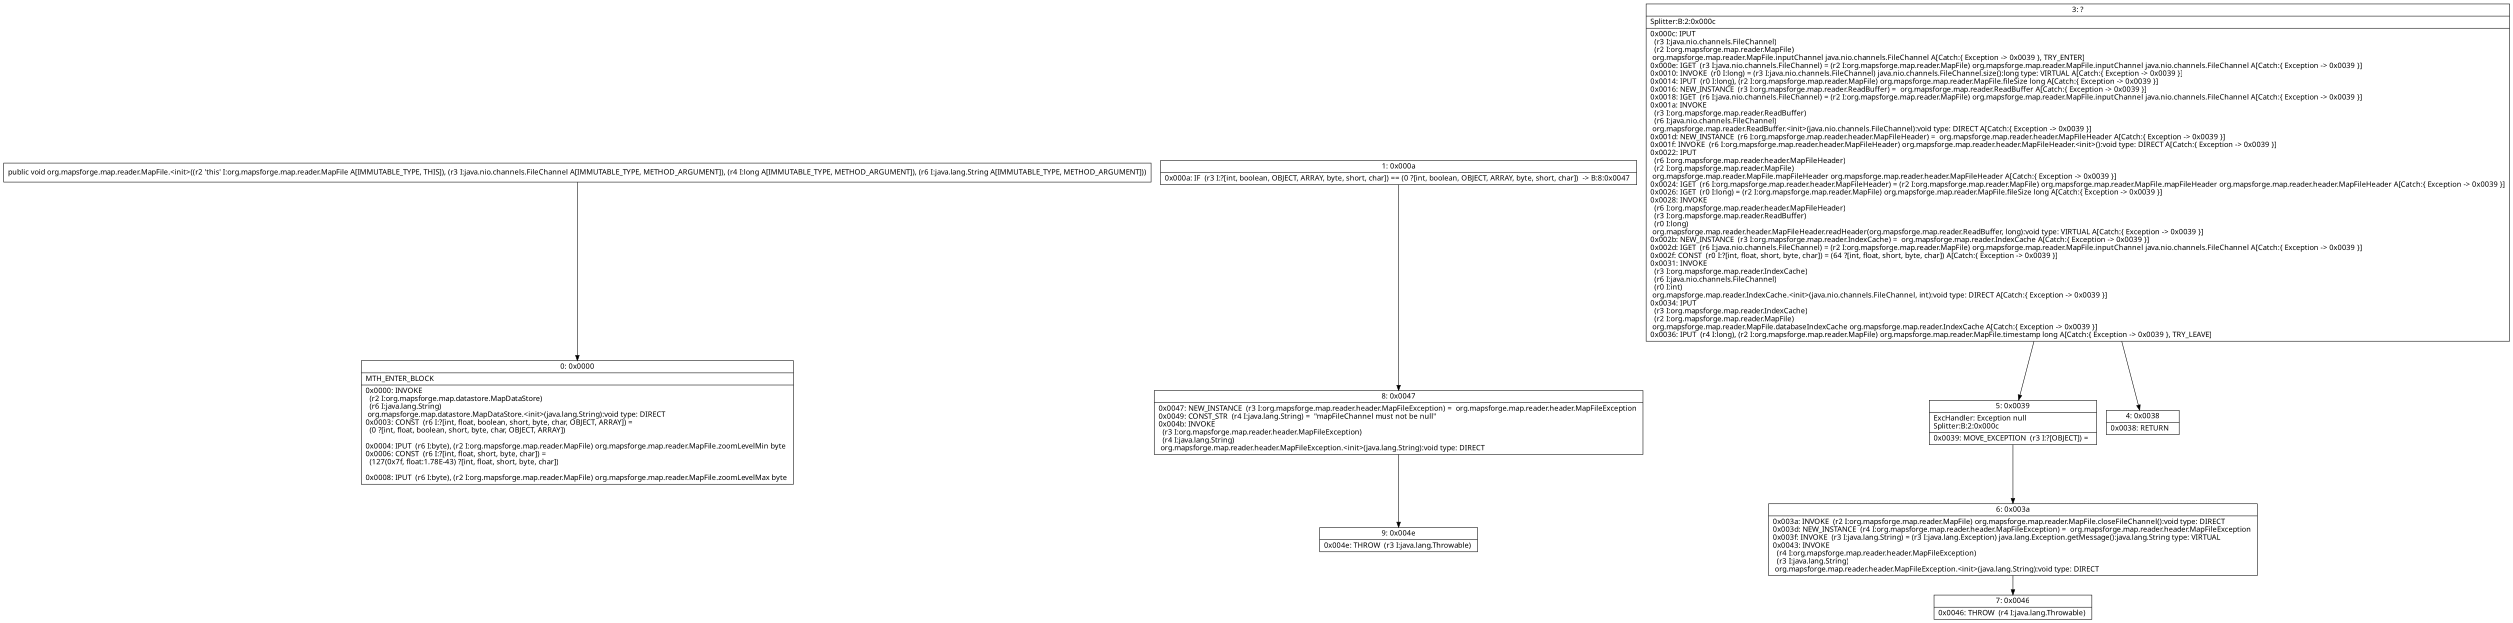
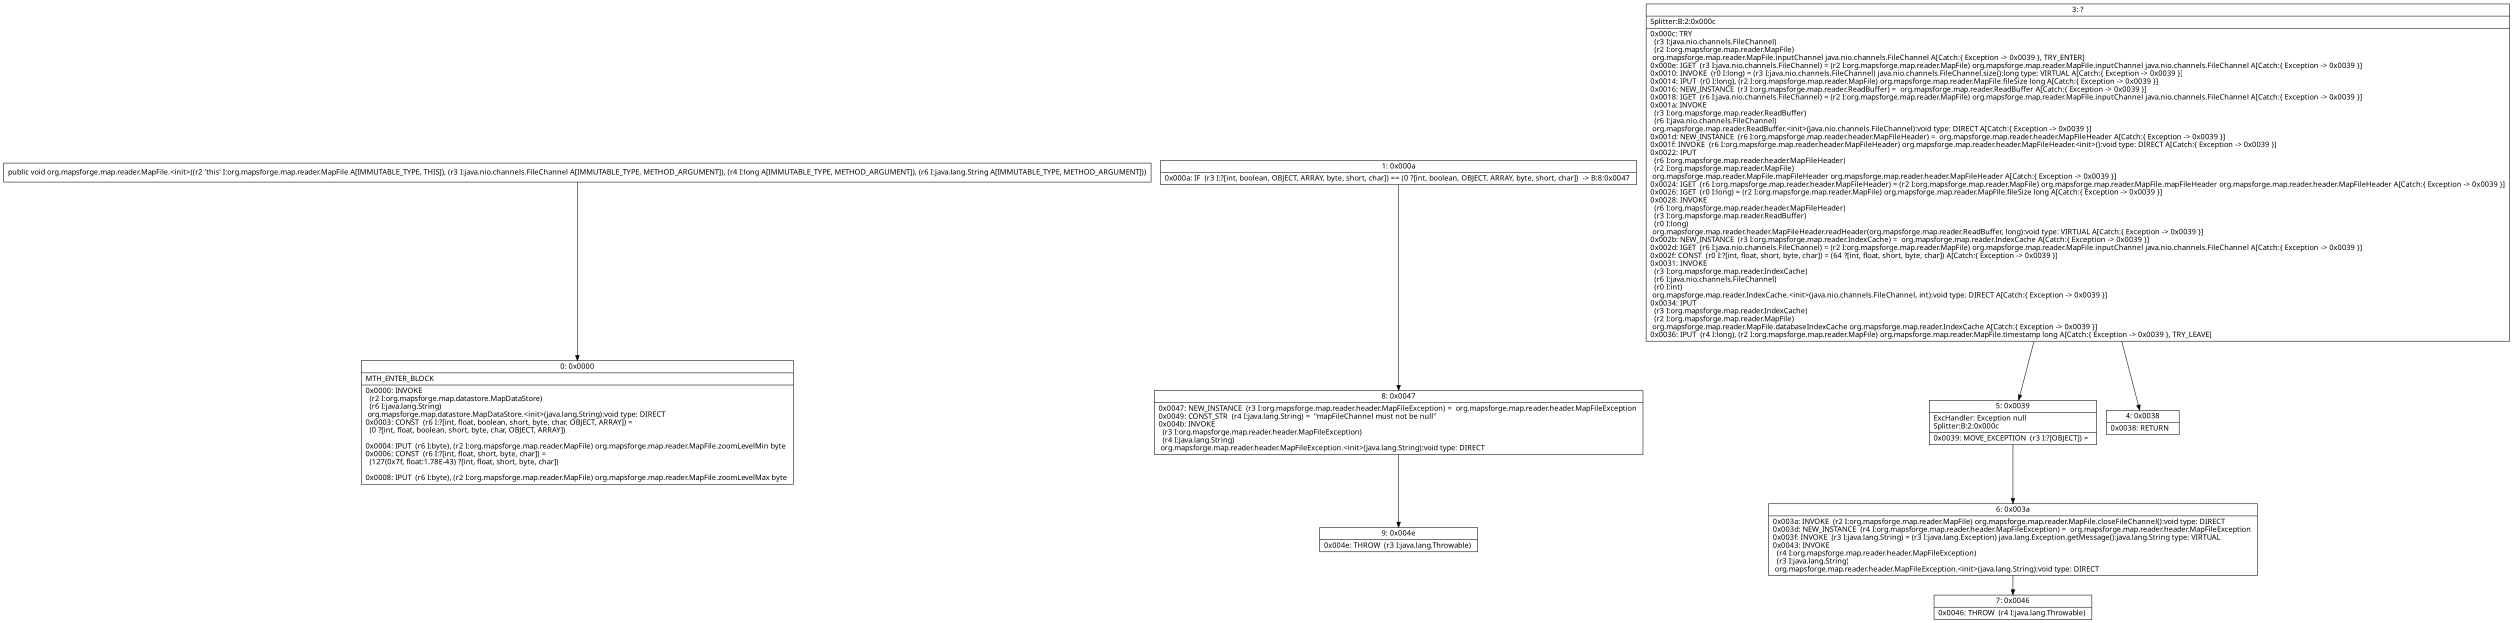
  digraph {
    fontname="Noto Sans"
    node [fontname="Noto Sans" shape=record]
    edge [fontname="Noto Sans"]
    n1 [label="{0\:\ 0x0000|MTH_ENTER_BLOCK\l|0x0000: INVOKE  \l  (r2 I:org.mapsforge.map.datastore.MapDataStore)\l  (r6 I:java.lang.String)\l org.mapsforge.map.datastore.MapDataStore.\<init\>(java.lang.String):void type: DIRECT \l0x0003: CONST  (r6 I:?[int, float, boolean, short, byte, char, OBJECT, ARRAY]) = \l  (0 ?[int, float, boolean, short, byte, char, OBJECT, ARRAY])\l \l0x0004: IPUT  (r6 I:byte), (r2 I:org.mapsforge.map.reader.MapFile) org.mapsforge.map.reader.MapFile.zoomLevelMin byte \l0x0006: CONST  (r6 I:?[int, float, short, byte, char]) = \l  (127(0x7f, float:1.78E\-43) ?[int, float, short, byte, char])\l \l0x0008: IPUT  (r6 I:byte), (r2 I:org.mapsforge.map.reader.MapFile) org.mapsforge.map.reader.MapFile.zoomLevelMax byte \l}"]
    n2 [label="{1\:\ 0x000a|0x000a: IF  (r3 I:?[int, boolean, OBJECT, ARRAY, byte, short, char]) == (0 ?[int, boolean, OBJECT, ARRAY, byte, short, char])  \-\> B:8:0x0047 \l}"]
    n3 [label="{8\:\ 0x0047|0x0047: NEW_INSTANCE  (r3 I:org.mapsforge.map.reader.header.MapFileException) =  org.mapsforge.map.reader.header.MapFileException \l0x0049: CONST_STR  (r4 I:java.lang.String) =  \"mapFileChannel must not be null\" \l0x004b: INVOKE  \l  (r3 I:org.mapsforge.map.reader.header.MapFileException)\l  (r4 I:java.lang.String)\l org.mapsforge.map.reader.header.MapFileException.\<init\>(java.lang.String):void type: DIRECT \l}"]
    n4 [label="{9\:\ 0x004e|0x004e: THROW  (r3 I:java.lang.Throwable) \l}"]
-   n5 [label="{3\:\ ?|Splitter:B:2:0x000c\l|0x000c: IPUT  \l  (r3 I:java.nio.channels.FileChannel)\l  (r2 I:org.mapsforge.map.reader.MapFile)\l org.mapsforge.map.reader.MapFile.inputChannel java.nio.channels.FileChannel A[Catch:\{ Exception \-\> 0x0039 \}, TRY_ENTER]\l0x000e: IGET  (r3 I:java.nio.channels.FileChannel) = (r2 I:org.mapsforge.map.reader.MapFile) org.mapsforge.map.reader.MapFile.inputChannel java.nio.channels.FileChannel A[Catch:\{ Exception \-\> 0x0039 \}]\l0x0010: INVOKE  (r0 I:long) = (r3 I:java.nio.channels.FileChannel) java.nio.channels.FileChannel.size():long type: VIRTUAL A[Catch:\{ Exception \-\> 0x0039 \}]\l0x0014: IPUT  (r0 I:long), (r2 I:org.mapsforge.map.reader.MapFile) org.mapsforge.map.reader.MapFile.fileSize long A[Catch:\{ Exception \-\> 0x0039 \}]\l0x0016: NEW_INSTANCE  (r3 I:org.mapsforge.map.reader.ReadBuffer) =  org.mapsforge.map.reader.ReadBuffer A[Catch:\{ Exception \-\> 0x0039 \}]\l0x0018: IGET  (r6 I:java.nio.channels.FileChannel) = (r2 I:org.mapsforge.map.reader.MapFile) org.mapsforge.map.reader.MapFile.inputChannel java.nio.channels.FileChannel A[Catch:\{ Exception \-\> 0x0039 \}]\l0x001a: INVOKE  \l  (r3 I:org.mapsforge.map.reader.ReadBuffer)\l  (r6 I:java.nio.channels.FileChannel)\l org.mapsforge.map.reader.ReadBuffer.\<init\>(java.nio.channels.FileChannel):void type: DIRECT A[Catch:\{ Exception \-\> 0x0039 \}]\l0x001d: NEW_INSTANCE  (r6 I:org.mapsforge.map.reader.header.MapFileHeader) =  org.mapsforge.map.reader.header.MapFileHeader A[Catch:\{ Exception \-\> 0x0039 \}]\l0x001f: INVOKE  (r6 I:org.mapsforge.map.reader.header.MapFileHeader) org.mapsforge.map.reader.header.MapFileHeader.\<init\>():void type: DIRECT A[Catch:\{ Exception \-\> 0x0039 \}]\l0x0022: IPUT  \l  (r6 I:org.mapsforge.map.reader.header.MapFileHeader)\l  (r2 I:org.mapsforge.map.reader.MapFile)\l org.mapsforge.map.reader.MapFile.mapFileHeader org.mapsforge.map.reader.header.MapFileHeader A[Catch:\{ Exception \-\> 0x0039 \}]\l0x0024: IGET  (r6 I:org.mapsforge.map.reader.header.MapFileHeader) = (r2 I:org.mapsforge.map.reader.MapFile) org.mapsforge.map.reader.MapFile.mapFileHeader org.mapsforge.map.reader.header.MapFileHeader A[Catch:\{ Exception \-\> 0x0039 \}]\l0x0026: IGET  (r0 I:long) = (r2 I:org.mapsforge.map.reader.MapFile) org.mapsforge.map.reader.MapFile.fileSize long A[Catch:\{ Exception \-\> 0x0039 \}]\l0x0028: INVOKE  \l  (r6 I:org.mapsforge.map.reader.header.MapFileHeader)\l  (r3 I:org.mapsforge.map.reader.ReadBuffer)\l  (r0 I:long)\l org.mapsforge.map.reader.header.MapFileHeader.readHeader(org.mapsforge.map.reader.ReadBuffer, long):void type: VIRTUAL A[Catch:\{ Exception \-\> 0x0039 \}]\l0x002b: NEW_INSTANCE  (r3 I:org.mapsforge.map.reader.IndexCache) =  org.mapsforge.map.reader.IndexCache A[Catch:\{ Exception \-\> 0x0039 \}]\l0x002d: IGET  (r6 I:java.nio.channels.FileChannel) = (r2 I:org.mapsforge.map.reader.MapFile) org.mapsforge.map.reader.MapFile.inputChannel java.nio.channels.FileChannel A[Catch:\{ Exception \-\> 0x0039 \}]\l0x002f: CONST  (r0 I:?[int, float, short, byte, char]) = (64 ?[int, float, short, byte, char]) A[Catch:\{ Exception \-\> 0x0039 \}]\l0x0031: INVOKE  \l  (r3 I:org.mapsforge.map.reader.IndexCache)\l  (r6 I:java.nio.channels.FileChannel)\l  (r0 I:int)\l org.mapsforge.map.reader.IndexCache.\<init\>(java.nio.channels.FileChannel, int):void type: DIRECT A[Catch:\{ Exception \-\> 0x0039 \}]\l0x0034: IPUT  \l  (r3 I:org.mapsforge.map.reader.IndexCache)\l  (r2 I:org.mapsforge.map.reader.MapFile)\l org.mapsforge.map.reader.MapFile.databaseIndexCache org.mapsforge.map.reader.IndexCache A[Catch:\{ Exception \-\> 0x0039 \}]\l0x0036: IPUT  (r4 I:long), (r2 I:org.mapsforge.map.reader.MapFile) org.mapsforge.map.reader.MapFile.timestamp long A[Catch:\{ Exception \-\> 0x0039 \}, TRY_LEAVE]\l}"]
+   n5 [label="{3\:\ ?|Splitter:B:2:0x000c\l|0x000c: TRY  \l  (r3 I:java.nio.channels.FileChannel)\l  (r2 I:org.mapsforge.map.reader.MapFile)\l org.mapsforge.map.reader.MapFile.inputChannel java.nio.channels.FileChannel A[Catch:\{ Exception \-\> 0x0039 \}, TRY_ENTER]\l0x000e: IGET  (r3 I:java.nio.channels.FileChannel) = (r2 I:org.mapsforge.map.reader.MapFile) org.mapsforge.map.reader.MapFile.inputChannel java.nio.channels.FileChannel A[Catch:\{ Exception \-\> 0x0039 \}]\l0x0010: INVOKE  (r0 I:long) = (r3 I:java.nio.channels.FileChannel) java.nio.channels.FileChannel.size():long type: VIRTUAL A[Catch:\{ Exception \-\> 0x0039 \}]\l0x0014: IPUT  (r0 I:long), (r2 I:org.mapsforge.map.reader.MapFile) org.mapsforge.map.reader.MapFile.fileSize long A[Catch:\{ Exception \-\> 0x0039 \}]\l0x0016: NEW_INSTANCE  (r3 I:org.mapsforge.map.reader.ReadBuffer) =  org.mapsforge.map.reader.ReadBuffer A[Catch:\{ Exception \-\> 0x0039 \}]\l0x0018: IGET  (r6 I:java.nio.channels.FileChannel) = (r2 I:org.mapsforge.map.reader.MapFile) org.mapsforge.map.reader.MapFile.inputChannel java.nio.channels.FileChannel A[Catch:\{ Exception \-\> 0x0039 \}]\l0x001a: INVOKE  \l  (r3 I:org.mapsforge.map.reader.ReadBuffer)\l  (r6 I:java.nio.channels.FileChannel)\l org.mapsforge.map.reader.ReadBuffer.\<init\>(java.nio.channels.FileChannel):void type: DIRECT A[Catch:\{ Exception \-\> 0x0039 \}]\l0x001d: NEW_INSTANCE  (r6 I:org.mapsforge.map.reader.header.MapFileHeader) =  org.mapsforge.map.reader.header.MapFileHeader A[Catch:\{ Exception \-\> 0x0039 \}]\l0x001f: INVOKE  (r6 I:org.mapsforge.map.reader.header.MapFileHeader) org.mapsforge.map.reader.header.MapFileHeader.\<init\>():void type: DIRECT A[Catch:\{ Exception \-\> 0x0039 \}]\l0x0022: IPUT  \l  (r6 I:org.mapsforge.map.reader.header.MapFileHeader)\l  (r2 I:org.mapsforge.map.reader.MapFile)\l org.mapsforge.map.reader.MapFile.mapFileHeader org.mapsforge.map.reader.header.MapFileHeader A[Catch:\{ Exception \-\> 0x0039 \}]\l0x0024: IGET  (r6 I:org.mapsforge.map.reader.header.MapFileHeader) = (r2 I:org.mapsforge.map.reader.MapFile) org.mapsforge.map.reader.MapFile.mapFileHeader org.mapsforge.map.reader.header.MapFileHeader A[Catch:\{ Exception \-\> 0x0039 \}]\l0x0026: IGET  (r0 I:long) = (r2 I:org.mapsforge.map.reader.MapFile) org.mapsforge.map.reader.MapFile.fileSize long A[Catch:\{ Exception \-\> 0x0039 \}]\l0x0028: INVOKE  \l  (r6 I:org.mapsforge.map.reader.header.MapFileHeader)\l  (r3 I:org.mapsforge.map.reader.ReadBuffer)\l  (r0 I:long)\l org.mapsforge.map.reader.header.MapFileHeader.readHeader(org.mapsforge.map.reader.ReadBuffer, long):void type: VIRTUAL A[Catch:\{ Exception \-\> 0x0039 \}]\l0x002b: NEW_INSTANCE  (r3 I:org.mapsforge.map.reader.IndexCache) =  org.mapsforge.map.reader.IndexCache A[Catch:\{ Exception \-\> 0x0039 \}]\l0x002d: IGET  (r6 I:java.nio.channels.FileChannel) = (r2 I:org.mapsforge.map.reader.MapFile) org.mapsforge.map.reader.MapFile.inputChannel java.nio.channels.FileChannel A[Catch:\{ Exception \-\> 0x0039 \}]\l0x002f: CONST  (r0 I:?[int, float, short, byte, char]) = (64 ?[int, float, short, byte, char]) A[Catch:\{ Exception \-\> 0x0039 \}]\l0x0031: INVOKE  \l  (r3 I:org.mapsforge.map.reader.IndexCache)\l  (r6 I:java.nio.channels.FileChannel)\l  (r0 I:int)\l org.mapsforge.map.reader.IndexCache.\<init\>(java.nio.channels.FileChannel, int):void type: DIRECT A[Catch:\{ Exception \-\> 0x0039 \}]\l0x0034: IPUT  \l  (r3 I:org.mapsforge.map.reader.IndexCache)\l  (r2 I:org.mapsforge.map.reader.MapFile)\l org.mapsforge.map.reader.MapFile.databaseIndexCache org.mapsforge.map.reader.IndexCache A[Catch:\{ Exception \-\> 0x0039 \}]\l0x0036: IPUT  (r4 I:long), (r2 I:org.mapsforge.map.reader.MapFile) org.mapsforge.map.reader.MapFile.timestamp long A[Catch:\{ Exception \-\> 0x0039 \}, TRY_LEAVE]\l}"]
    n6 [label="{5\:\ 0x0039|ExcHandler: Exception null\lSplitter:B:2:0x000c\l|0x0039: MOVE_EXCEPTION  (r3 I:?[OBJECT]) =  \l}"]
    n7 [label="{4\:\ 0x0038|0x0038: RETURN   \l}"]
    n8 [label="{6\:\ 0x003a|0x003a: INVOKE  (r2 I:org.mapsforge.map.reader.MapFile) org.mapsforge.map.reader.MapFile.closeFileChannel():void type: DIRECT \l0x003d: NEW_INSTANCE  (r4 I:org.mapsforge.map.reader.header.MapFileException) =  org.mapsforge.map.reader.header.MapFileException \l0x003f: INVOKE  (r3 I:java.lang.String) = (r3 I:java.lang.Exception) java.lang.Exception.getMessage():java.lang.String type: VIRTUAL \l0x0043: INVOKE  \l  (r4 I:org.mapsforge.map.reader.header.MapFileException)\l  (r3 I:java.lang.String)\l org.mapsforge.map.reader.header.MapFileException.\<init\>(java.lang.String):void type: DIRECT \l}"]
    n9 [label="{7\:\ 0x0046|0x0046: THROW  (r4 I:java.lang.Throwable) \l}"]
    n10 [label="{public void org.mapsforge.map.reader.MapFile.\<init\>((r2 'this' I:org.mapsforge.map.reader.MapFile A[IMMUTABLE_TYPE, THIS]), (r3 I:java.nio.channels.FileChannel A[IMMUTABLE_TYPE, METHOD_ARGUMENT]), (r4 I:long A[IMMUTABLE_TYPE, METHOD_ARGUMENT]), (r6 I:java.lang.String A[IMMUTABLE_TYPE, METHOD_ARGUMENT])) }"]
    n2 -> n3
    n3 -> n4
    n5 -> n6
    n5 -> n7
    n6 -> n8
    n8 -> n9
    n10 -> n1
  }
